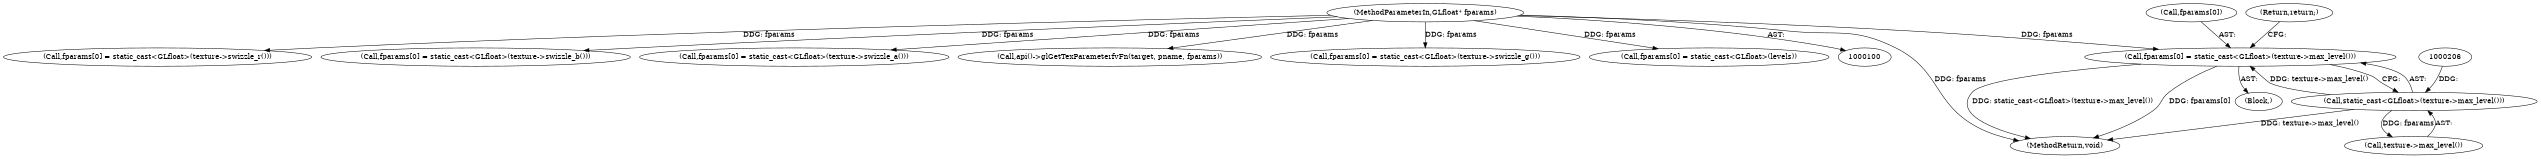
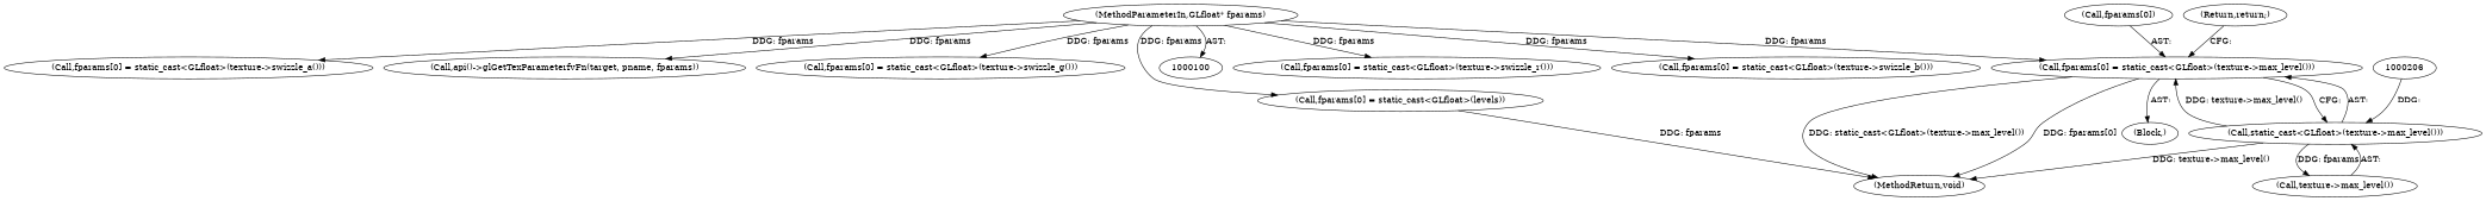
  digraph {
    n1 [label="(Call,fparams[0] = static_cast<GLfloat>(texture->max_level()))"]
    n2 [label="(Call,static_cast<GLfloat>(texture->max_level()))"]
    n3 [label="(MethodReturn,void)"]
    n4 [label="(Block,)"]
    n5 [label="(Call,texture->max_level())"]
    n6 [label="(MethodParameterIn,GLfloat* fparams)"]
    n7 [label="(Call,fparams[0] = static_cast<GLfloat>(texture->swizzle_r()))"]
    n8 [label="(Call,fparams[0] = static_cast<GLfloat>(texture->swizzle_b()))"]
    n9 [label="(Call,fparams[0] = static_cast<GLfloat>(texture->swizzle_a()))"]
    n10 [label="(Call,api()->glGetTexParameterfvFn(target, pname, fparams))"]
    n11 [label="(Call,fparams[0] = static_cast<GLfloat>(texture->swizzle_g()))"]
    n12 [label="(Call,fparams[0] = static_cast<GLfloat>(levels))"]
    1000100
    n14 [label="(Call,fparams[0])"]
    n15 [label="(Return,return;)"]
    1000206
    n1 -> n2 [label="CFG: "]
    n1 -> n3 [label="DDG: static_cast<GLfloat>(texture->max_level())"]
    n1 -> n3 [label="DDG: fparams[0]"]
    n1 -> n4 [label="AST: "]
    n2 -> n1 [label="AST: "]
    n2 -> n1 [label="DDG: texture->max_level()"]
    n2 -> n3 [label="DDG: texture->max_level()"]
    n2 -> n5 [label="DDG: fparams"]
    n5 -> n2 [label="AST: "]
    n6 -> n1 [label="DDG: fparams"]
-   n6 -> n3 [label="DDG: fparams"]
+   n12 -> n3 [label="DDG: fparams"]
    n6 -> n7 [label="DDG: fparams"]
    n6 -> n8 [label="DDG: fparams"]
    n6 -> n9 [label="DDG: fparams"]
    n6 -> n10 [label="DDG: fparams"]
    n6 -> n11 [label="DDG: fparams"]
    n6 -> n12 [label="DDG: fparams"]
    n6 -> 1000100 [label="AST: "]
    n14 -> n1 [label="AST: "]
    n15 -> n1 [label="CFG: "]
    1000206 -> n2 [label="DDG: "]
  }
